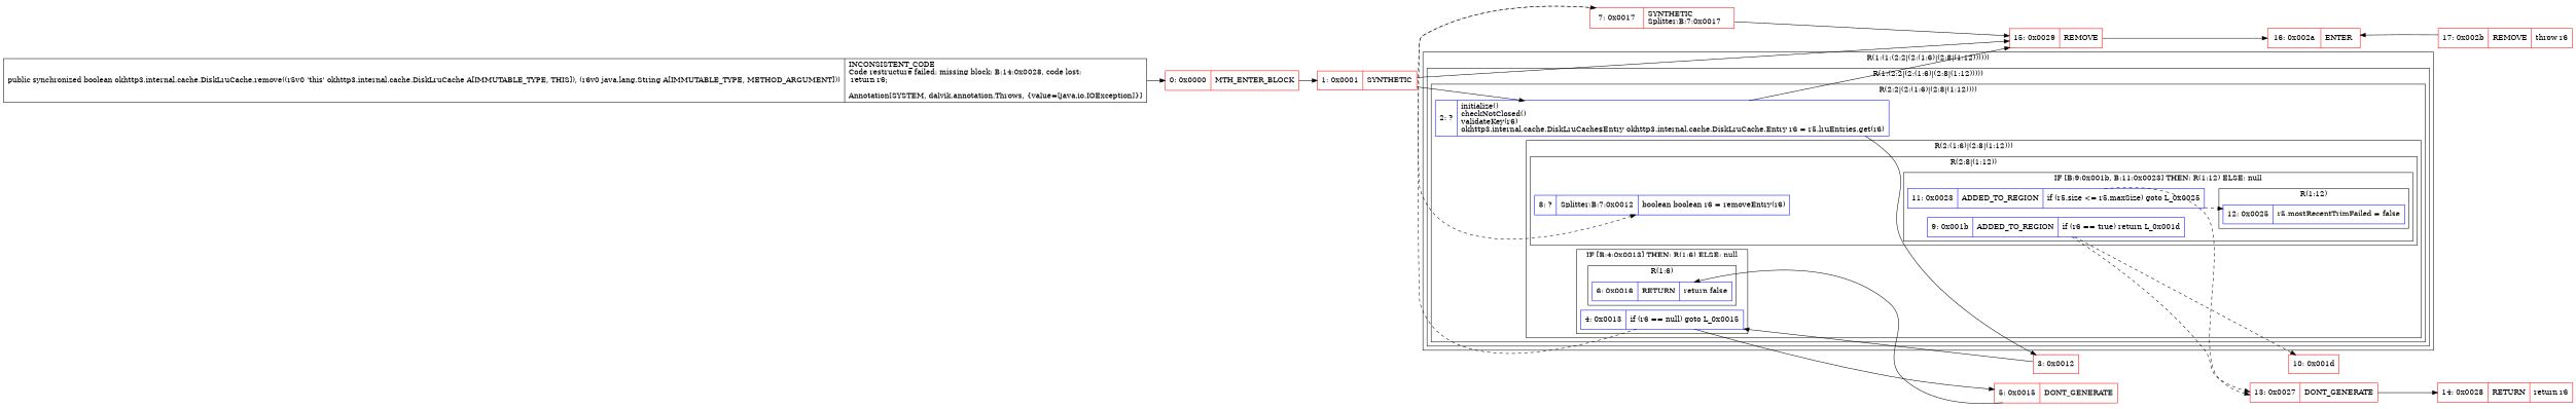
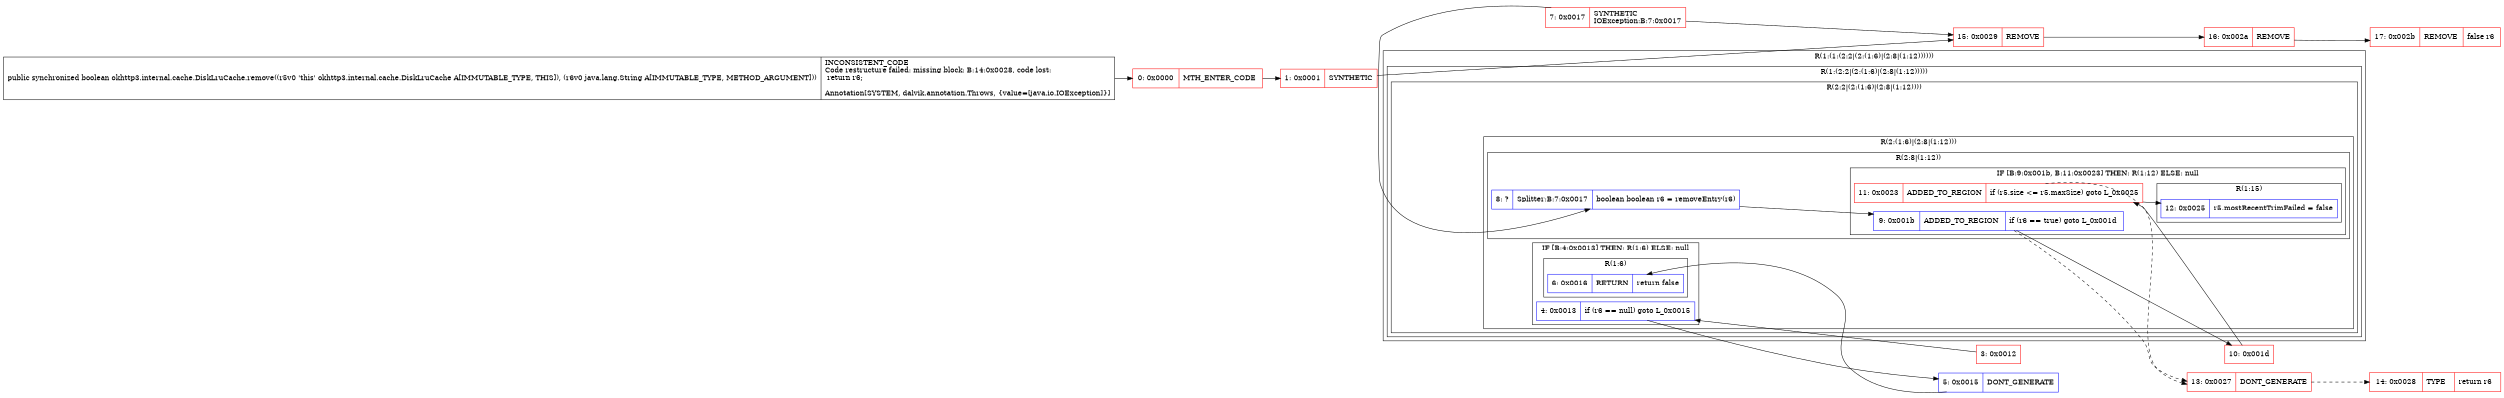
  digraph {
    rankdir=LR
    node [color=red shape=record]
    n1 [color=blue label="{6\:\ 0x0016|RETURN\l|return false\l}"]
    n2 [color=blue label="{4\:\ 0x0013|if (r6 == null) goto L_0x0015\l}"]
    n3 [color=blue label="{12\:\ 0x0025|r5.mostRecentTrimFailed = false\l}"]
-   n4 [color=blue label="{9\:\ 0x001b|ADDED_TO_REGION\l|if (r6 == true) return L_0x001d\l}"]
-   n5 [color=blue label="{11\:\ 0x0023|ADDED_TO_REGION\l|if (r5.size \<= r5.maxSize) goto L_0x0025\l}"]
-   n6 [color=blue label="{8\:\ ?|Splitter:B:7:0x0012\l|boolean boolean r6 = removeEntry(r6)\l}"]
-   n7 [color=blue label="{2\:\ ?|initialize()\lcheckNotClosed()\lvalidateKey(r6)\lokhttp3.internal.cache.DiskLruCache$Entry okhttp3.internal.cache.DiskLruCache.Entry r6 = r5.lruEntries.get(r6)\l}"]
-   n8 [label="{5\:\ 0x0015|DONT_GENERATE\l}"]
-   n9 [label="{7\:\ 0x0017|SYNTHETIC\lSplitter:B:7:0x0017\l}"]
+   n4 [color=blue label="{9\:\ 0x001b|ADDED_TO_REGION\l|if (r6 == true) goto L_0x001d\l}"]
+   n5 [label="{11\:\ 0x0023|ADDED_TO_REGION\l|if (r5.size \<= r5.maxSize) goto L_0x0025\l}"]
+   n6 [color=blue label="{8\:\ ?|Splitter:B:7:0x0017\l|boolean boolean r6 = removeEntry(r6)\l}"]
+   n8 [color=blue label="{5\:\ 0x0015|DONT_GENERATE\l}"]
+   n9 [label="{7\:\ 0x0017|SYNTHETIC\lIOException:B:7:0x0017\l}"]
    n10 [label="{10\:\ 0x001d}"]
    n11 [label="{13\:\ 0x0027|DONT_GENERATE\l}"]
    n12 [label="{3\:\ 0x0012}"]
    n13 [label="{15\:\ 0x0029|REMOVE\l}"]
-   n14 [label="{16\:\ 0x002a|ENTER\l}"]
-   n15 [label="{14\:\ 0x0028|RETURN\l|return r6\l}"]
-   n16 [label="{0\:\ 0x0000|MTH_ENTER_BLOCK\l}"]
+   n14 [label="{16\:\ 0x002a|REMOVE\l}"]
+   n15 [label="{14\:\ 0x0028|TYPE\l|return r6\l}"]
+   n16 [label="{0\:\ 0x0000|MTH_ENTER_CODE\l}"]
    n17 [label="{1\:\ 0x0001|SYNTHETIC\l}"]
-   n18 [label="{17\:\ 0x002b|REMOVE\l|throw r6\l}"]
+   n18 [label="{17\:\ 0x002b|REMOVE\l|false r6\l}"]
    n19 [label="{public synchronized boolean okhttp3.internal.cache.DiskLruCache.remove((r5v0 'this' okhttp3.internal.cache.DiskLruCache A[IMMUTABLE_TYPE, THIS]), (r6v0 java.lang.String A[IMMUTABLE_TYPE, METHOD_ARGUMENT]))  | INCONSISTENT_CODE\lCode restructure failed: missing block: B:14:0x0028, code lost:\l    return r6;\l\lAnnotation[SYSTEM, dalvik.annotation.Throws, \{value=[java.io.IOException]\}]\l}" color=""]
    subgraph cluster_1 {
      label="R(1:(1:(2:2|(2:(1:6)|(2:8|(1:12))))))"
      subgraph cluster_2 {
        label="R(1:(2:2|(2:(1:6)|(2:8|(1:12)))))"
        subgraph cluster_3 {
          label="R(2:2|(2:(1:6)|(2:8|(1:12))))"
-         n7
          subgraph cluster_4 {
            label="R(2:(1:6)|(2:8|(1:12)))"
            subgraph cluster_5 {
              label="IF [B:4:0x0013] THEN: R(1:6) ELSE: null"
              n2
              subgraph cluster_6 {
                label="R(1:6)"
                n1
              }
            }
            subgraph cluster_7 {
              label="R(2:8|(1:12))"
              n6
              subgraph cluster_8 {
                label="IF [B:9:0x001b, B:11:0x0023] THEN: R(1:12) ELSE: null"
                n4
                n5
                subgraph cluster_9 {
-                 label="R(1:12)"
+                 label="R(1:15)"
                  n3
                }
              }
            }
          }
        }
      }
    }
    n2 -> n8
-   n2 -> n9 [style=dashed]
-   n4 -> n10 [style=dashed]
+   n4 -> n10
    n4 -> n11 [style=dashed]
-   n5 -> n3 [style=dashed]
+   n5 -> n3
    n5 -> n11 [style=dashed]
-   n7 -> n12
-   n7 -> n13
+   n6 -> n4
    n8 -> n1
-   n9 -> n6 [style=dashed]
+   n9 -> n6
    n9 -> n13
-   n11 -> n15
+   n10 -> n5
+   n11 -> n15 [style=dashed]
    n12 -> n2
    n13 -> n14
-   n18 -> n14
+   n14 -> n18
    n16 -> n17
-   n17 -> n7
    n17 -> n13
    n19 -> n16
  }
